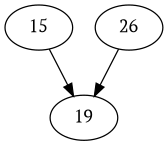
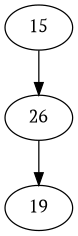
  strict digraph {
    fontname="PT Serif"
    node [fontname="PT Serif"]
    edge [fontname="PT Serif"]
    15
    19
    n3 [label=26]
-   15 -> 19
+   15 -> n3
    n3 -> 19
  }
